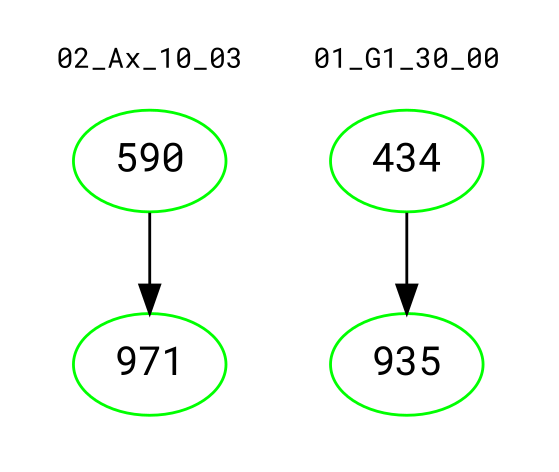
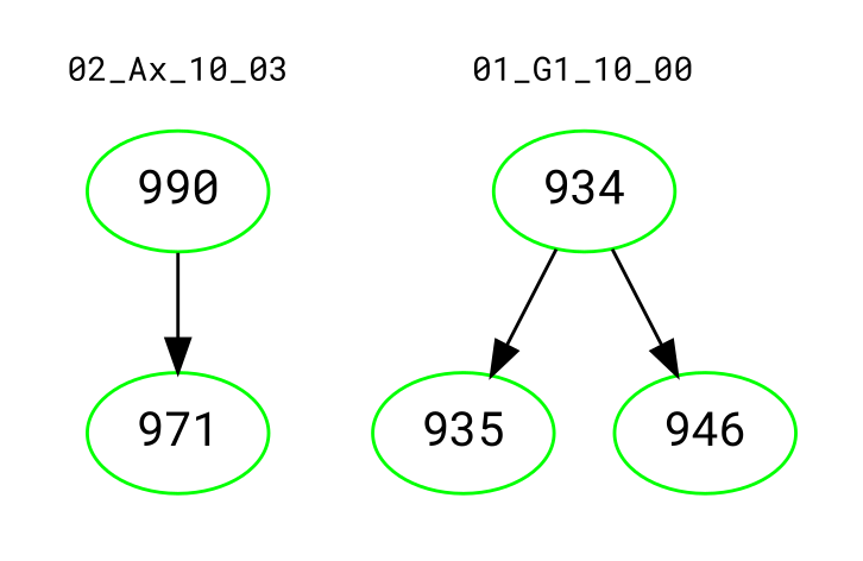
  digraph {
    fontname="Roboto Mono"
    node [color=green fontname="Roboto Mono"]
    edge [color=black fontname="Roboto Mono"]
-   n1 [label=590]
+   n1 [label=990]
    n2 [label=971]
    n3 [label=935]
-   n4 [label=434]
+   n4 [label=934]
+   n5 [label=946]
    subgraph cluster_1 {
      color=white
      fontsize=10
      label="02_Ax_10_03"
      n1
      n2
    }
    subgraph cluster_2 {
      color=white
      fontsize=10
-     label="01_G1_30_00"
+     label="01_G1_10_00"
      n3
      n4
+     n5
    }
    n1 -> n2
    n4 -> n3
+   n4 -> n5
  }
